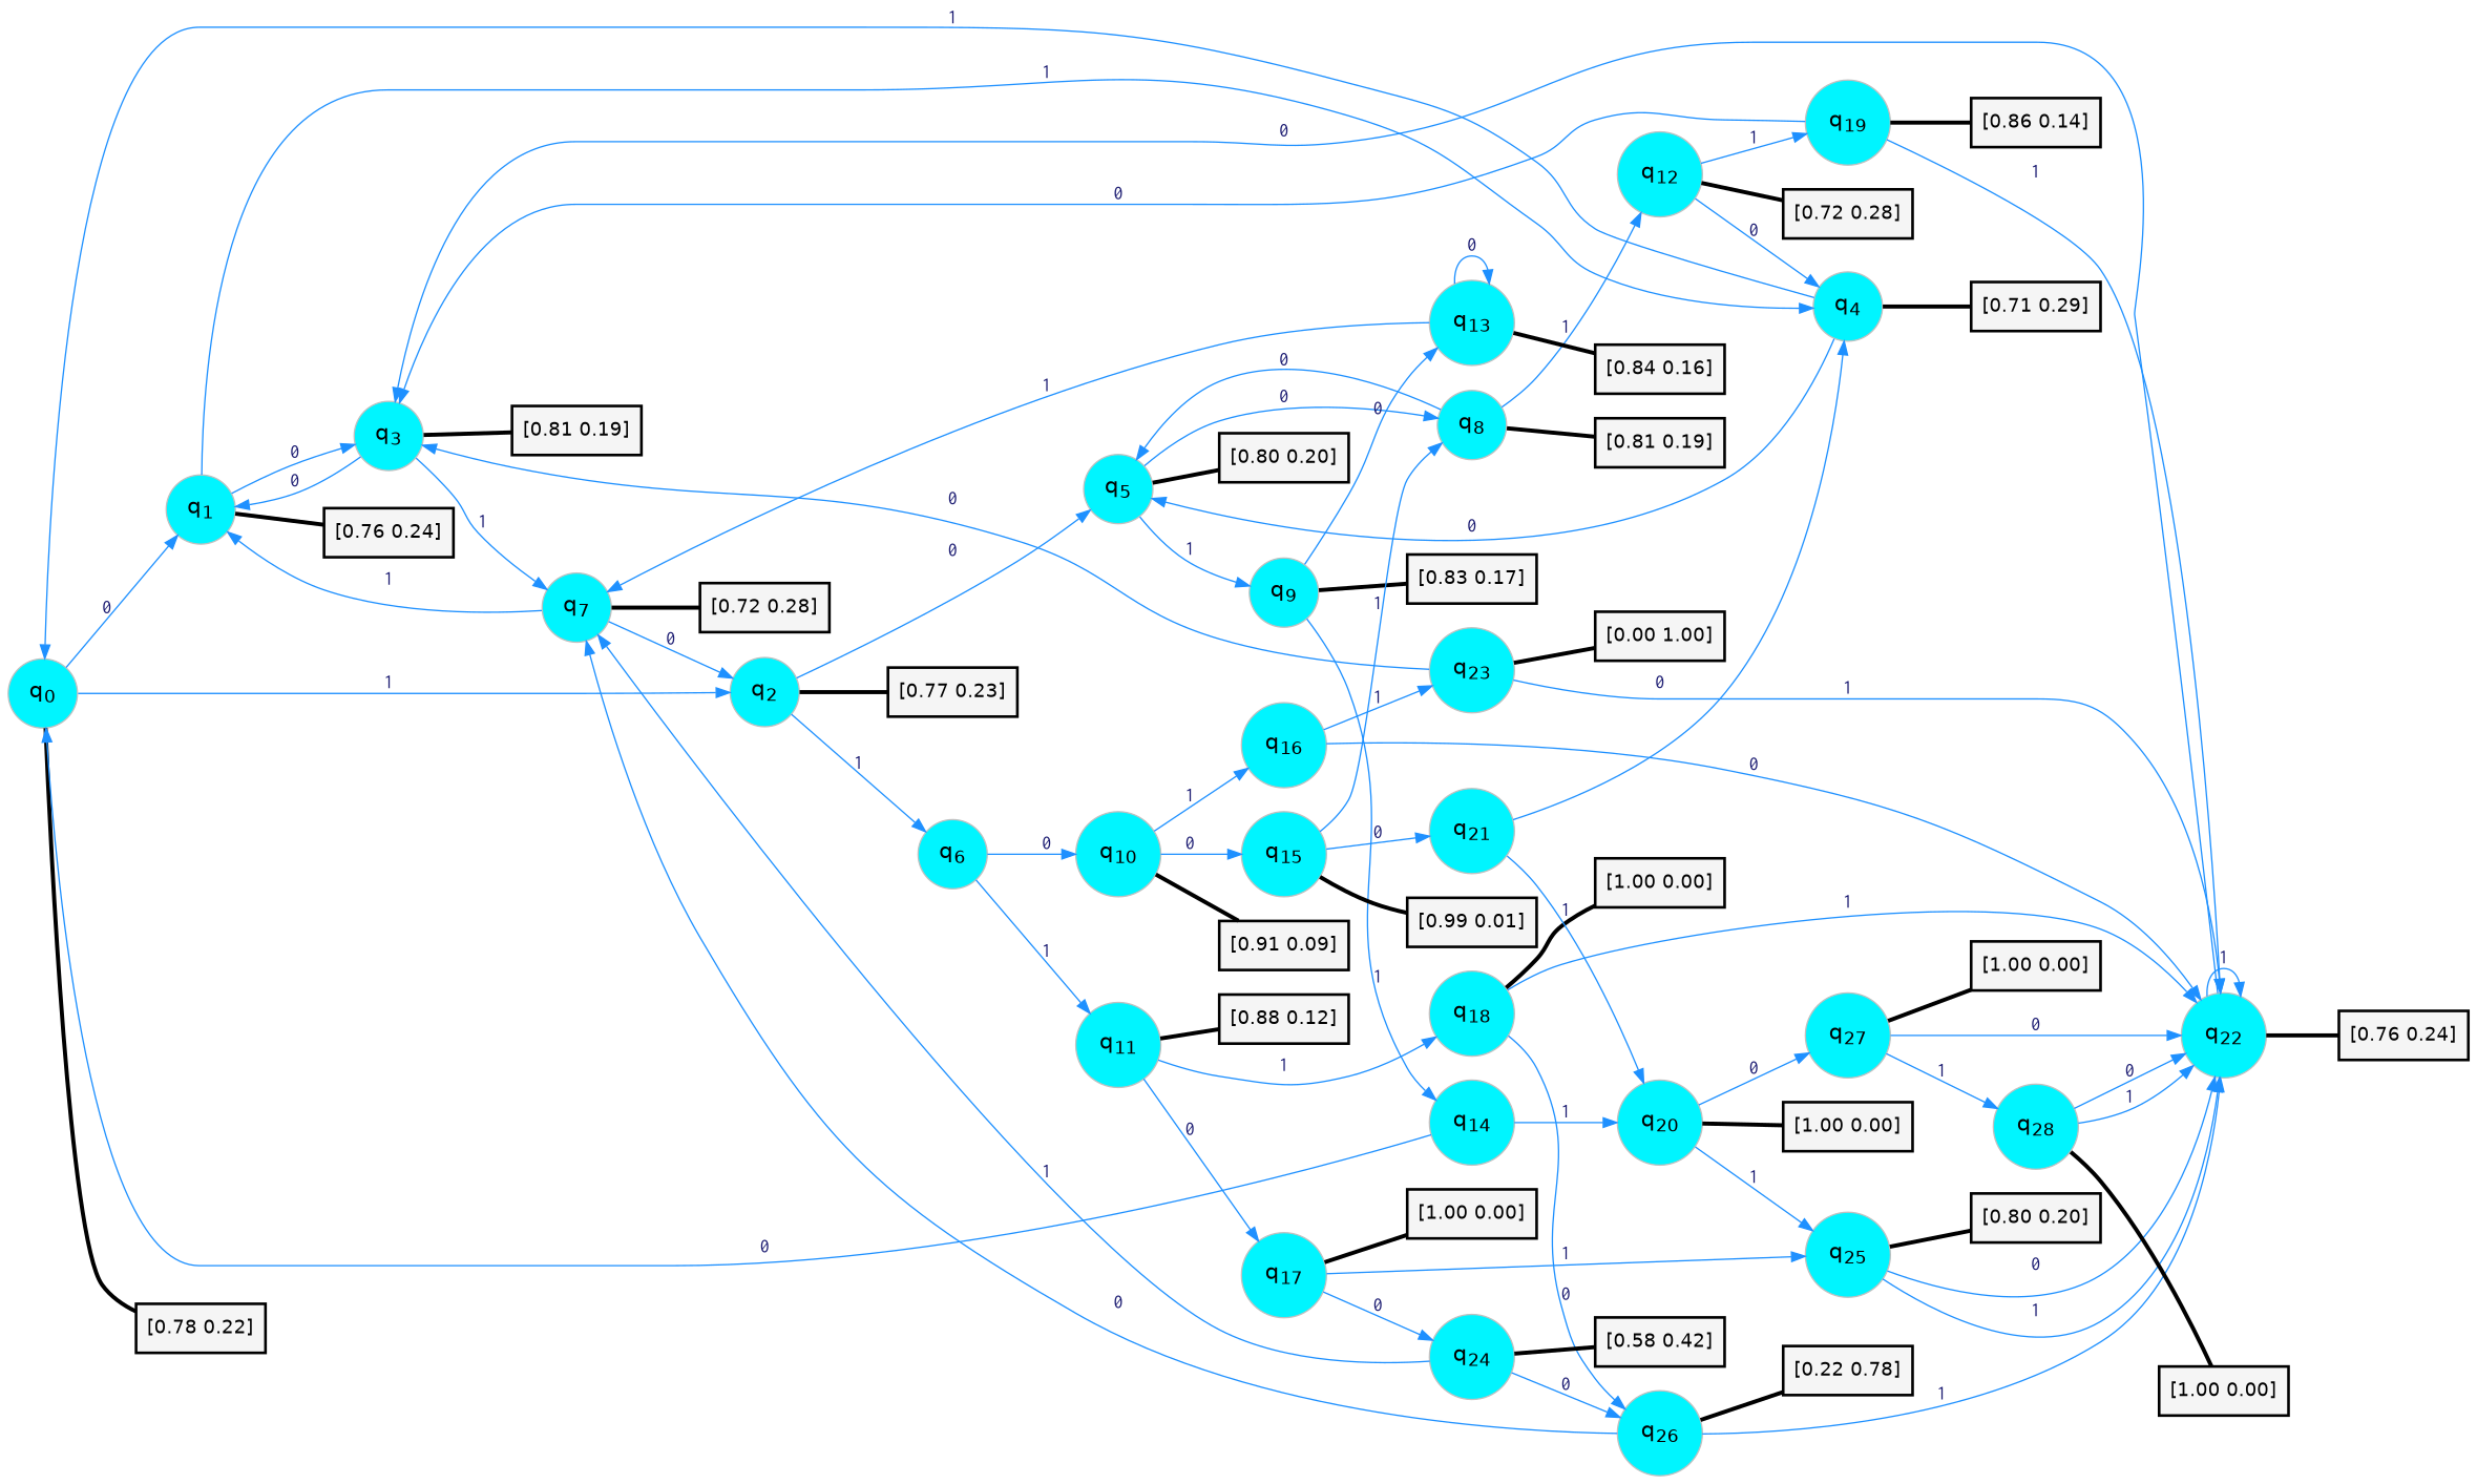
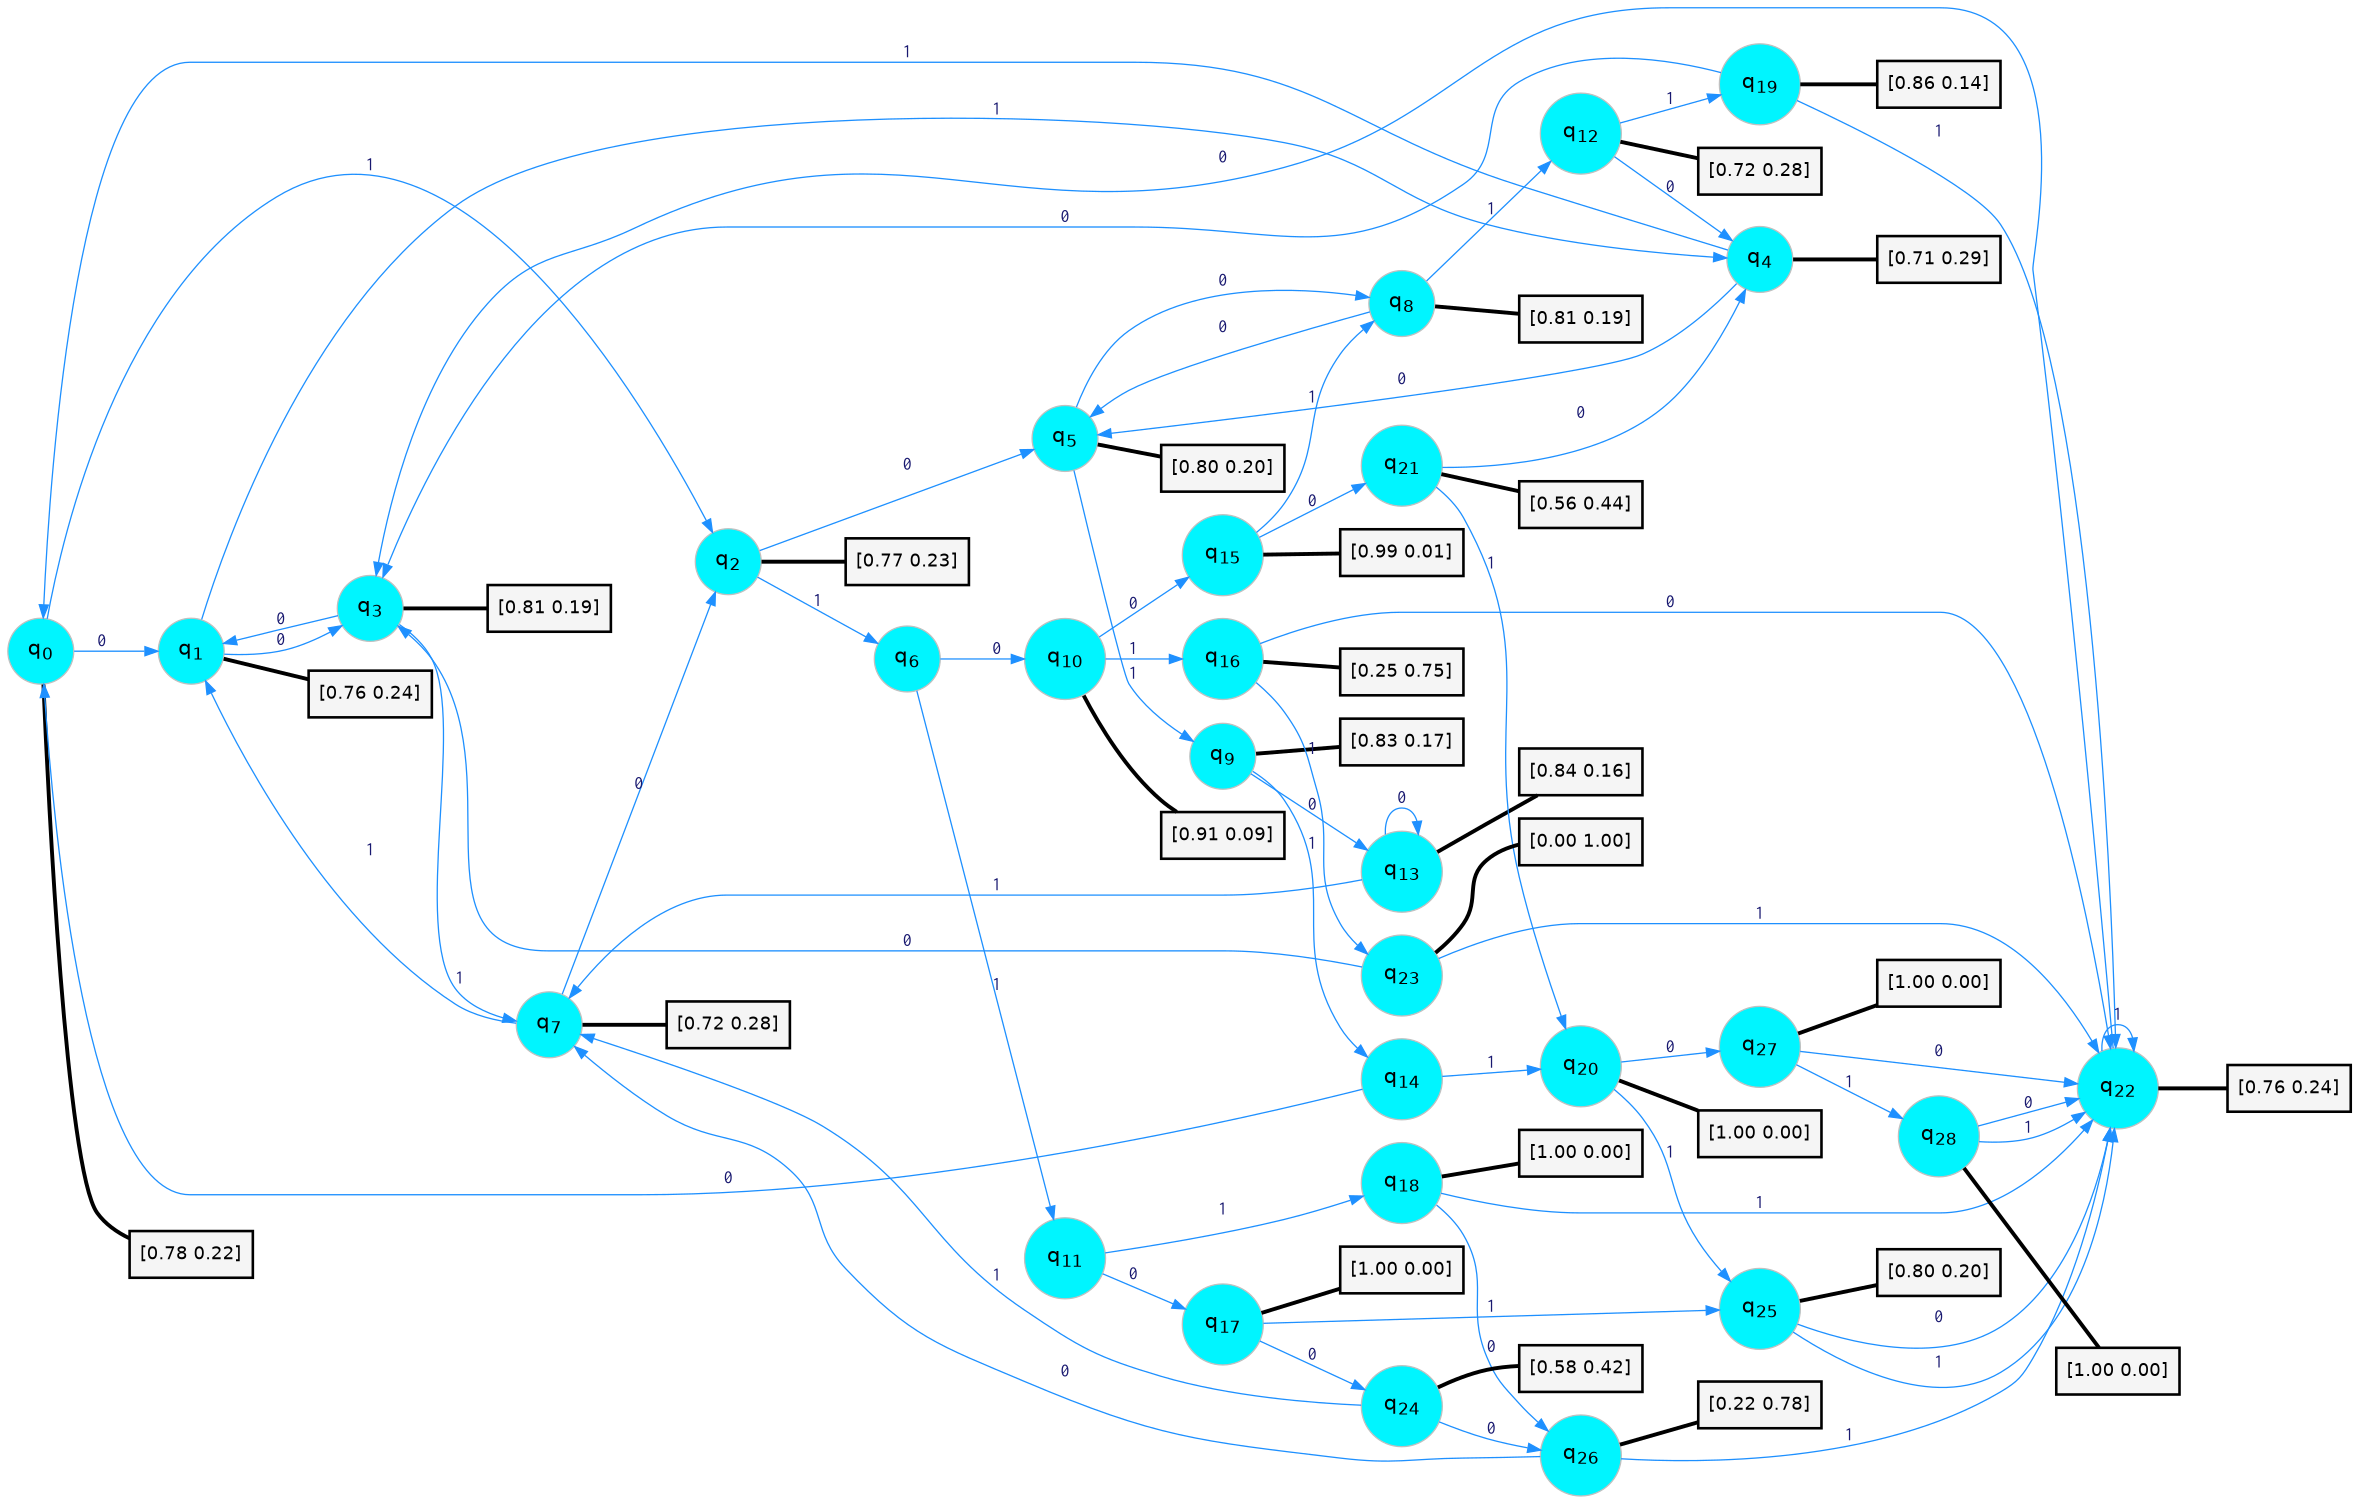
  digraph {
    rankdir=LR
    node [color=gray fillcolor=turquoise1 fontcolor=black fontname=Helvetica fontsize=16 fontweight=bold shape=circle style=filled]
    edge [arrowsize=1 color=dodgerblue1 fontcolor=midnightblue fontname=courier fontweight=bold penwidth=1 style=solid weight=20]
    n1 [label=<q<SUB>0</SUB>>]
    n2 [label=<q<SUB>1</SUB>>]
    n3 [label=<q<SUB>2</SUB>>]
    n4 [color=black fillcolor=whitesmoke fontsize=14 label="[0.78 0.22]" penwidth=2 shape=box]
    n5 [label=<q<SUB>3</SUB>>]
    n6 [label=<q<SUB>4</SUB>>]
    n7 [color=black fillcolor=whitesmoke fontsize=14 label="[0.76 0.24]" penwidth=2 shape=box]
    n8 [label=<q<SUB>5</SUB>>]
    n9 [label=<q<SUB>6</SUB>>]
    n10 [color=black fillcolor=whitesmoke fontsize=14 label="[0.77 0.23]" penwidth=2 shape=box]
    n11 [label=<q<SUB>7</SUB>>]
    n12 [color=black fillcolor=whitesmoke fontsize=14 label="[0.81 0.19]" penwidth=2 shape=box]
    n13 [color=black fillcolor=whitesmoke fontsize=14 label="[0.71 0.29]" penwidth=2 shape=box]
    n14 [label=<q<SUB>8</SUB>>]
    n15 [label=<q<SUB>9</SUB>>]
    n16 [color=black fillcolor=whitesmoke fontsize=14 label="[0.80 0.20]" penwidth=2 shape=box]
    n17 [label=<q<SUB>10</SUB>>]
    n18 [label=<q<SUB>11</SUB>>]
    n19 [color=black fillcolor=whitesmoke fontsize=14 label="[0.72 0.28]" penwidth=2 shape=box]
    n20 [label=<q<SUB>12</SUB>>]
    n21 [color=black fillcolor=whitesmoke fontsize=14 label="[0.81 0.19]" penwidth=2 shape=box]
    n22 [label=<q<SUB>13</SUB>>]
    n23 [label=<q<SUB>14</SUB>>]
    n24 [color=black fillcolor=whitesmoke fontsize=14 label="[0.83 0.17]" penwidth=2 shape=box]
    n25 [label=<q<SUB>15</SUB>>]
    n26 [label=<q<SUB>16</SUB>>]
    n27 [color=black fillcolor=whitesmoke fontsize=14 label="[0.91 0.09]" penwidth=2 shape=box]
    n28 [label=<q<SUB>17</SUB>>]
    n29 [label=<q<SUB>18</SUB>>]
-   n30 [color=black fillcolor=whitesmoke fontsize=14 label="[0.88 0.12]" penwidth=2 shape=box]
    n31 [label=<q<SUB>19</SUB>>]
    n32 [color=black fillcolor=whitesmoke fontsize=14 label="[0.72 0.28]" penwidth=2 shape=box]
    n33 [color=black fillcolor=whitesmoke fontsize=14 label="[0.84 0.16]" penwidth=2 shape=box]
    n34 [label=<q<SUB>20</SUB>>]
    n35 [label=<q<SUB>21</SUB>>]
    n36 [color=black fillcolor=whitesmoke fontsize=14 label="[0.99 0.01]" penwidth=2 shape=box]
    n37 [label=<q<SUB>22</SUB>>]
    n38 [label=<q<SUB>23</SUB>>]
+   n39 [color=black fillcolor=whitesmoke fontsize=14 label="[0.25 0.75]" penwidth=2 shape=box]
    n40 [label=<q<SUB>24</SUB>>]
    n41 [label=<q<SUB>25</SUB>>]
    n42 [color=black fillcolor=whitesmoke fontsize=14 label="[1.00 0.00]" penwidth=2 shape=box]
    n43 [label=<q<SUB>26</SUB>>]
    n44 [color=black fillcolor=whitesmoke fontsize=14 label="[1.00 0.00]" penwidth=2 shape=box]
    n45 [color=black fillcolor=whitesmoke fontsize=14 label="[0.86 0.14]" penwidth=2 shape=box]
    n46 [label=<q<SUB>27</SUB>>]
    n47 [color=black fillcolor=whitesmoke fontsize=14 label="[1.00 0.00]" penwidth=2 shape=box]
+   n48 [color=black fillcolor=whitesmoke fontsize=14 label="[0.56 0.44]" penwidth=2 shape=box]
    n49 [color=black fillcolor=whitesmoke fontsize=14 label="[0.76 0.24]" penwidth=2 shape=box]
    n50 [color=black fillcolor=whitesmoke fontsize=14 label="[0.00 1.00]" penwidth=2 shape=box]
    n51 [color=black fillcolor=whitesmoke fontsize=14 label="[0.58 0.42]" penwidth=2 shape=box]
    n52 [color=black fillcolor=whitesmoke fontsize=14 label="[0.80 0.20]" penwidth=2 shape=box]
    n53 [color=black fillcolor=whitesmoke fontsize=14 label="[0.22 0.78]" penwidth=2 shape=box]
    n54 [label=<q<SUB>28</SUB>>]
    n55 [color=black fillcolor=whitesmoke fontsize=14 label="[1.00 0.00]" penwidth=2 shape=box]
    n56 [color=black fillcolor=whitesmoke fontsize=14 label="[1.00 0.00]" penwidth=2 shape=box]
    n1 -> n2 [label=0]
    n1 -> n3 [label=1]
    n1 -> n4 [arrowhead=none color=black penwidth=3]
    n2 -> n5 [label=0]
    n2 -> n6 [label=1]
    n2 -> n7 [arrowhead=none color=black penwidth=3]
    n3 -> n8 [label=0]
    n3 -> n9 [label=1]
    n3 -> n10 [arrowhead=none color=black penwidth=3]
    n5 -> n2 [label=0]
    n5 -> n11 [label=1]
    n5 -> n12 [arrowhead=none color=black penwidth=3]
    n6 -> n1 [label=1]
    n6 -> n8 [label=0]
    n6 -> n13 [arrowhead=none color=black penwidth=3]
    n8 -> n14 [label=0]
    n8 -> n15 [label=1]
    n8 -> n16 [arrowhead=none color=black penwidth=3]
    n9 -> n17 [label=0]
    n9 -> n18 [label=1]
    n11 -> n2 [label=1]
    n11 -> n3 [label=0]
    n11 -> n19 [arrowhead=none color=black penwidth=3]
    n14 -> n8 [label=0]
    n14 -> n20 [label=1]
    n14 -> n21 [arrowhead=none color=black penwidth=3]
    n15 -> n22 [label=0]
    n15 -> n23 [label=1]
    n15 -> n24 [arrowhead=none color=black penwidth=3]
    n17 -> n25 [label=0]
    n17 -> n26 [label=1]
    n17 -> n27 [arrowhead=none color=black penwidth=3]
    n18 -> n28 [label=0]
    n18 -> n29 [label=1]
-   n18 -> n30 [arrowhead=none color=black penwidth=3]
    n20 -> n6 [label=0]
    n20 -> n31 [label=1]
    n20 -> n32 [arrowhead=none color=black penwidth=3]
    n22 -> n11 [label=1]
    n22 -> n22 [label=0]
    n22 -> n33 [arrowhead=none color=black penwidth=3]
    n23 -> n1 [label=0]
    n23 -> n34 [label=1]
    n25 -> n14 [label=1]
    n25 -> n35 [label=0]
    n25 -> n36 [arrowhead=none color=black penwidth=3]
    n26 -> n37 [label=0]
    n26 -> n38 [label=1]
+   n26 -> n39 [arrowhead=none color=black penwidth=3]
    n28 -> n40 [label=0]
    n28 -> n41 [label=1]
    n28 -> n42 [arrowhead=none color=black penwidth=3]
    n29 -> n37 [label=1]
    n29 -> n43 [label=0]
    n29 -> n44 [arrowhead=none color=black penwidth=3]
    n31 -> n5 [label=0]
    n31 -> n37 [label=1]
    n31 -> n45 [arrowhead=none color=black penwidth=3]
    n34 -> n41 [label=1]
    n34 -> n46 [label=0]
    n34 -> n47 [arrowhead=none color=black penwidth=3]
    n35 -> n6 [label=0]
    n35 -> n34 [label=1]
+   n35 -> n48 [arrowhead=none color=black penwidth=3]
    n37 -> n5 [label=0]
    n37 -> n37 [label=1]
    n37 -> n49 [arrowhead=none color=black penwidth=3]
    n38 -> n5 [label=0]
    n38 -> n37 [label=1]
    n38 -> n50 [arrowhead=none color=black penwidth=3]
    n40 -> n11 [label=1]
    n40 -> n43 [label=0]
    n40 -> n51 [arrowhead=none color=black penwidth=3]
    n41 -> n37 [label=0]
    n41 -> n37 [label=1]
    n41 -> n52 [arrowhead=none color=black penwidth=3]
    n43 -> n11 [label=0]
    n43 -> n37 [label=1]
    n43 -> n53 [arrowhead=none color=black penwidth=3]
    n46 -> n37 [label=0]
    n46 -> n54 [label=1]
    n46 -> n55 [arrowhead=none color=black penwidth=3]
    n54 -> n37 [label=0]
    n54 -> n37 [label=1]
    n54 -> n56 [arrowhead=none color=black penwidth=3]
  }
